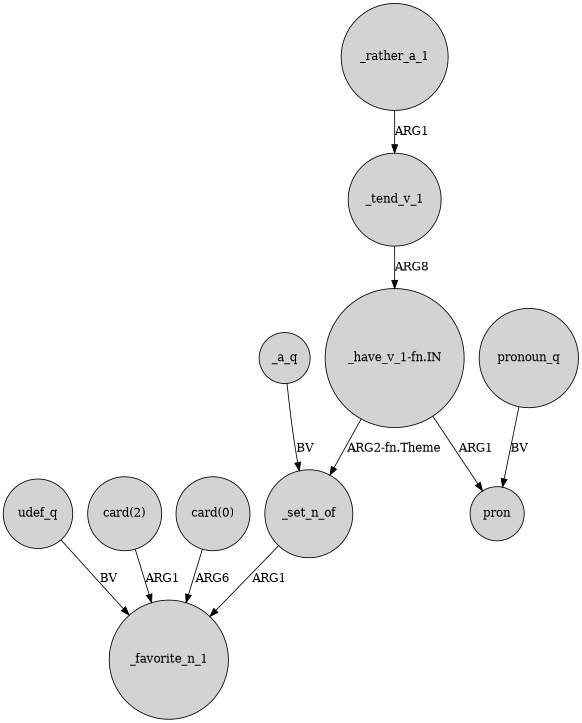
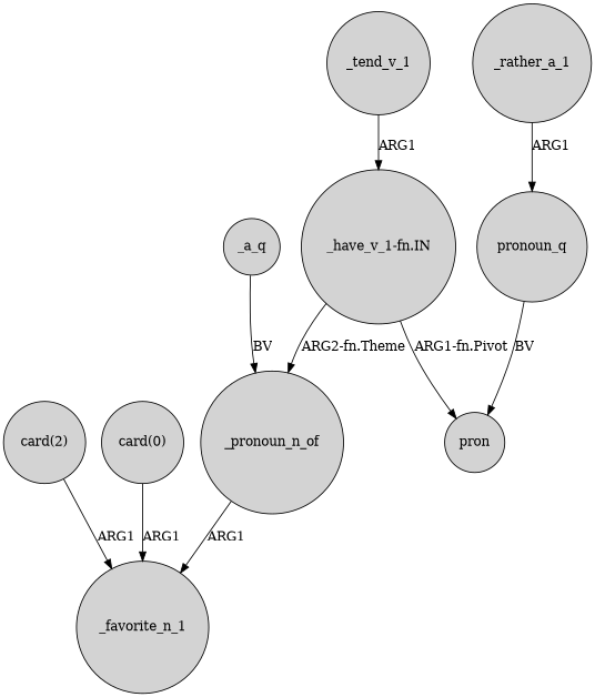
  digraph {
    node [shape=circle style=filled]
    "_have_v_1-fn.IN"
-   _set_n_of
+   _set_n_of [label=_pronoun_n_of]
    pron
    _favorite_n_1
-   udef_q
    _tend_v_1
    _a_q
    _rather_a_1
    "card(2)"
    n10 [label="card(0)"]
    pronoun_q
    "_have_v_1-fn.IN" -> _set_n_of [label="ARG2-fn.Theme"]
-   "_have_v_1-fn.IN" -> pron [label=ARG1]
+   "_have_v_1-fn.IN" -> pron [label="ARG1-fn.Pivot"]
    _set_n_of -> _favorite_n_1 [label=ARG1]
-   udef_q -> _favorite_n_1 [label=BV]
-   _tend_v_1 -> "_have_v_1-fn.IN" [label=ARG8]
+   _tend_v_1 -> "_have_v_1-fn.IN" [label=ARG1]
    _a_q -> _set_n_of [label=BV]
-   _rather_a_1 -> _tend_v_1 [label=ARG1]
+   _rather_a_1 -> pronoun_q [label=ARG1]
    "card(2)" -> _favorite_n_1 [label=ARG1]
-   n10 -> _favorite_n_1 [label=ARG6]
+   n10 -> _favorite_n_1 [label=ARG1]
    pronoun_q -> pron [label=BV]
  }
